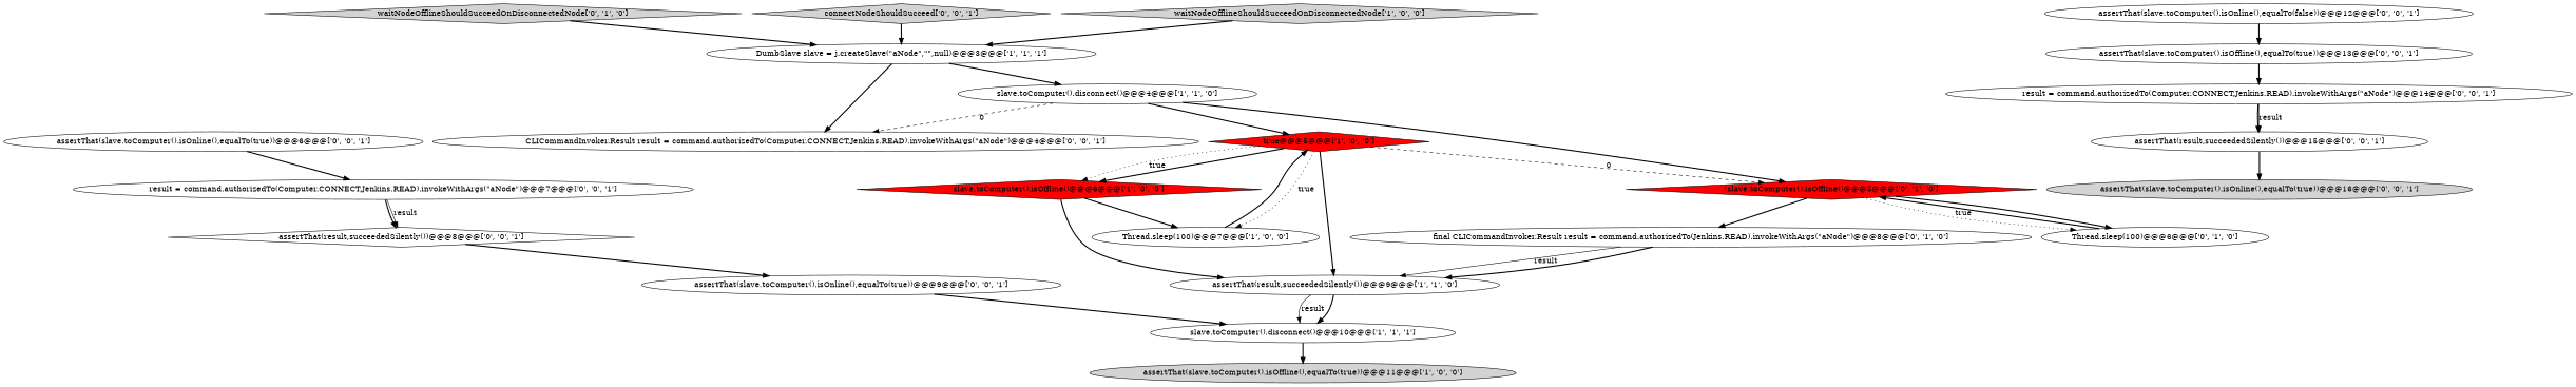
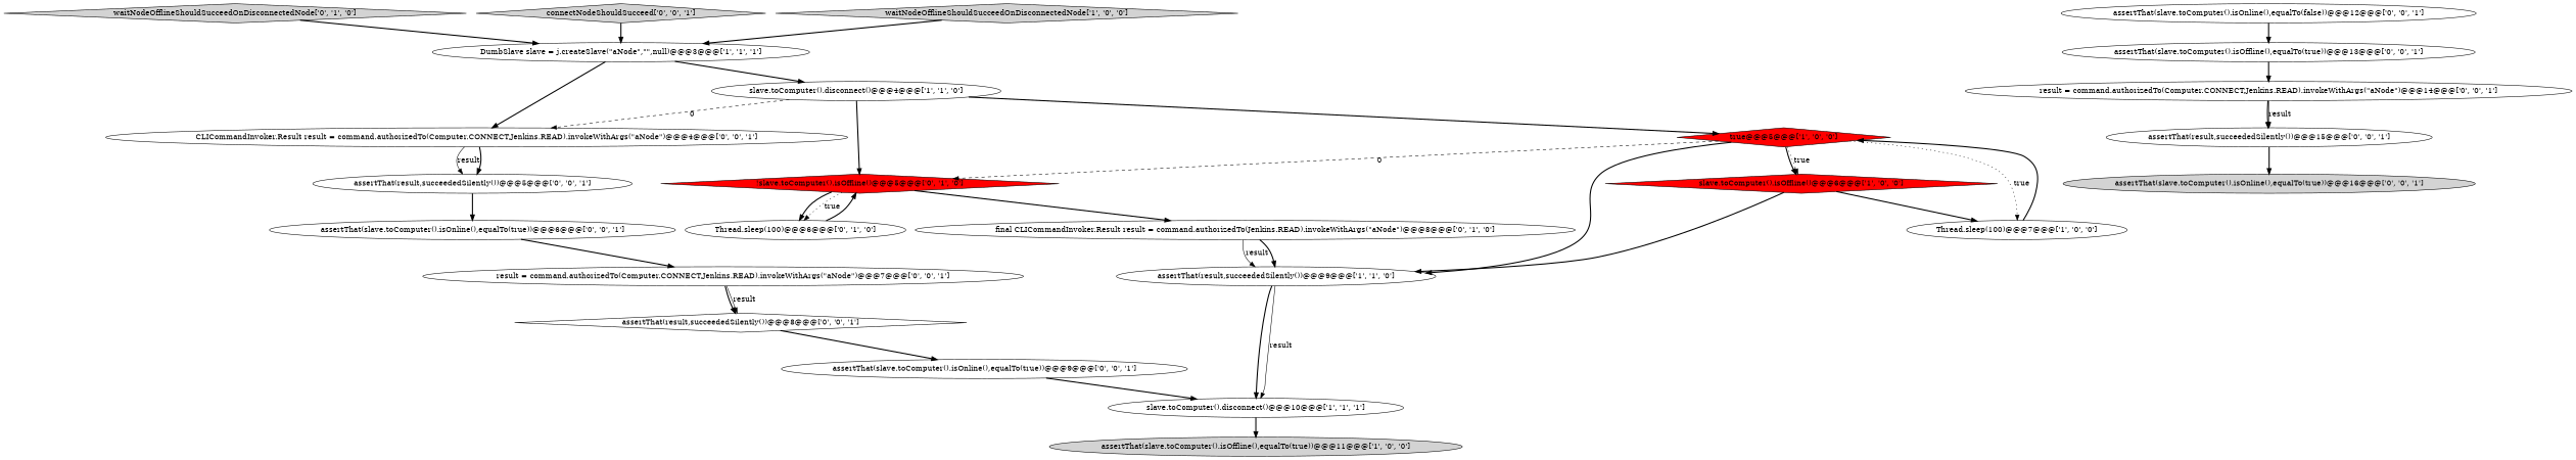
  digraph {
    node [fillcolor=white shape=ellipse style=filled]
    edge [style=bold]
    n1 [label="CLICommandInvoker.Result result = command.authorizedTo(Computer.CONNECT,Jenkins.READ).invokeWithArgs(\"aNode\")@@@4@@@['0', '0', '1']"]
+   n2 [label="assertThat(result,succeededSilently())@@@5@@@['0', '0', '1']"]
    n3 [label="assertThat(slave.toComputer().isOnline(),equalTo(true))@@@6@@@['0', '0', '1']"]
    n4 [fillcolor=lightgray label="waitNodeOfflineShouldSucceedOnDisconnectedNode['0', '1', '0']" shape=diamond]
    n5 [label="DumbSlave slave = j.createSlave(\"aNode\",\"\",null)@@@3@@@['1', '1', '1']"]
    n6 [label="slave.toComputer().disconnect()@@@4@@@['1', '1', '0']"]
    n7 [label="result = command.authorizedTo(Computer.CONNECT,Jenkins.READ).invokeWithArgs(\"aNode\")@@@14@@@['0', '0', '1']"]
    n8 [label="assertThat(result,succeededSilently())@@@15@@@['0', '0', '1']"]
    n9 [fillcolor=lightgray label="assertThat(slave.toComputer().isOnline(),equalTo(true))@@@16@@@['0', '0', '1']"]
    n10 [label="assertThat(slave.toComputer().isOnline(),equalTo(false))@@@12@@@['0', '0', '1']"]
    n11 [label="assertThat(slave.toComputer().isOffline(),equalTo(true))@@@13@@@['0', '0', '1']"]
    n12 [label="result = command.authorizedTo(Computer.CONNECT,Jenkins.READ).invokeWithArgs(\"aNode\")@@@7@@@['0', '0', '1']"]
    n13 [label="assertThat(result,succeededSilently())@@@8@@@['0', '0', '1']" shape=diamond]
    n14 [label="final CLICommandInvoker.Result result = command.authorizedTo(Jenkins.READ).invokeWithArgs(\"aNode\")@@@8@@@['0', '1', '0']"]
    n15 [label="assertThat(result,succeededSilently())@@@9@@@['1', '1', '0']"]
    n16 [label="slave.toComputer().disconnect()@@@10@@@['1', '1', '1']"]
    n17 [fillcolor=lightgray label="assertThat(slave.toComputer().isOffline(),equalTo(true))@@@11@@@['1', '0', '0']"]
    n18 [fillcolor=red label="slave.toComputer().isOffline()@@@6@@@['1', '0', '0']" shape=diamond]
    n19 [label="Thread.sleep(100)@@@7@@@['1', '0', '0']"]
    n20 [fillcolor=red label="true@@@5@@@['1', '0', '0']" shape=diamond]
    n21 [fillcolor=lightgray label="connectNodeShouldSucceed['0', '0', '1']" shape=diamond]
    n22 [label="assertThat(slave.toComputer().isOnline(),equalTo(true))@@@9@@@['0', '0', '1']"]
    n23 [label="Thread.sleep(100)@@@6@@@['0', '1', '0']"]
    n24 [fillcolor=red label="!slave.toComputer().isOffline()@@@5@@@['0', '1', '0']" shape=diamond]
    n25 [fillcolor=lightgray label="waitNodeOfflineShouldSucceedOnDisconnectedNode['1', '0', '0']" shape=diamond]
+   n1 -> n2 [label=result style=solid]
+   n1 -> n2
+   n2 -> n3
    n3 -> n12
    n4 -> n5
    n5 -> n1
    n5 -> n6
    n6 -> n1 [label=0 style=dashed]
    n6 -> n20
    n6 -> n24
    n7 -> n8
    n7 -> n8 [label=result style=solid]
    n8 -> n9
    n10 -> n11
    n11 -> n7
    n12 -> n13
    n12 -> n13 [label=result style=solid]
    n13 -> n22
    n14 -> n15 [label=result style=solid]
    n14 -> n15
    n15 -> n16
    n15 -> n16 [label=result style=solid]
    n16 -> n17
    n18 -> n15
    n18 -> n19
    n19 -> n20
    n20 -> n15
    n20 -> n18 [label=true style=dotted]
    n20 -> n18
    n20 -> n19 [label=true style=dotted]
    n20 -> n24 [label=0 style=dashed]
    n21 -> n5
    n22 -> n16
    n23 -> n24
    n24 -> n14
    n24 -> n23
    n24 -> n23 [label=true style=dotted]
    n25 -> n5
  }
